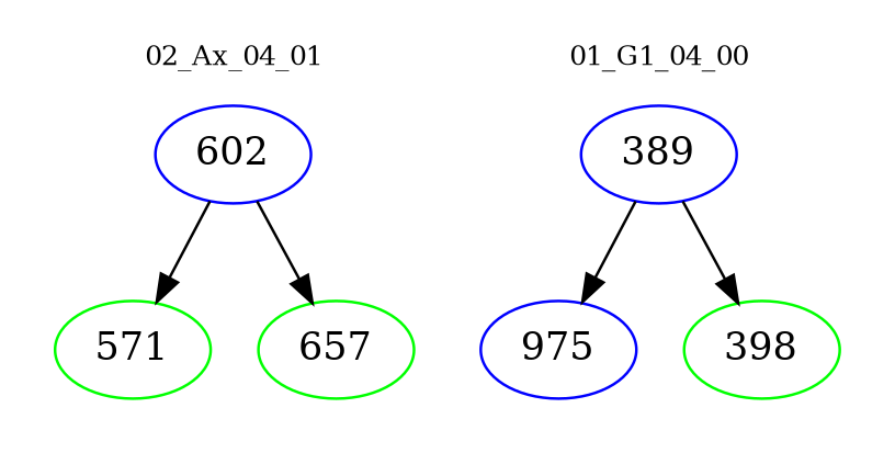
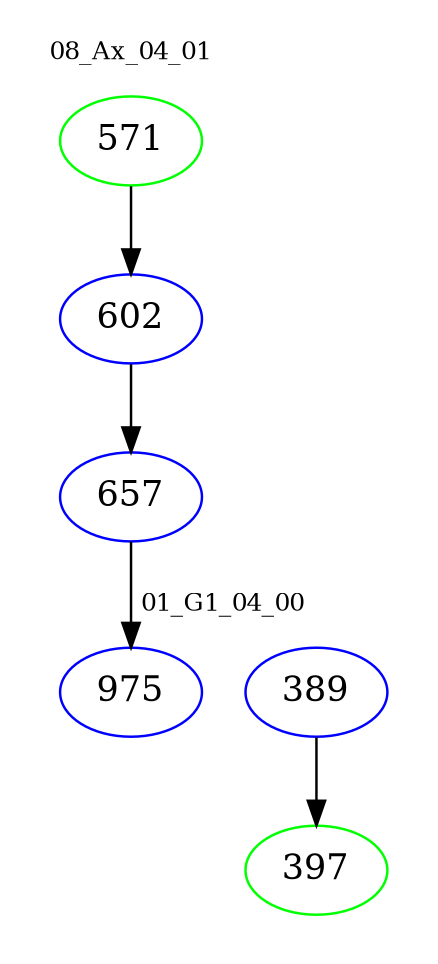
  digraph {
    node [color=blue]
    edge [color=black]
    n1 [label=602]
    n2 [color=green label=571]
-   n3 [color=green label=657]
+   n3 [label=657]
    n4 [label=389]
    n5 [label=975]
-   n6 [color=green label=398]
+   n6 [color=green label=397]
    subgraph cluster_1 {
      color=white
      fontsize=10
-     label="02_Ax_04_01"
+     label="08_Ax_04_01"
      n1
      n2
      n3
    }
    subgraph cluster_2 {
      color=white
      fontsize=10
      label="01_G1_04_00"
      n4
      n5
      n6
    }
-   n1 -> n2
+   n2 -> n1
    n1 -> n3
-   n4 -> n5
+   n3 -> n5
    n4 -> n6
  }
